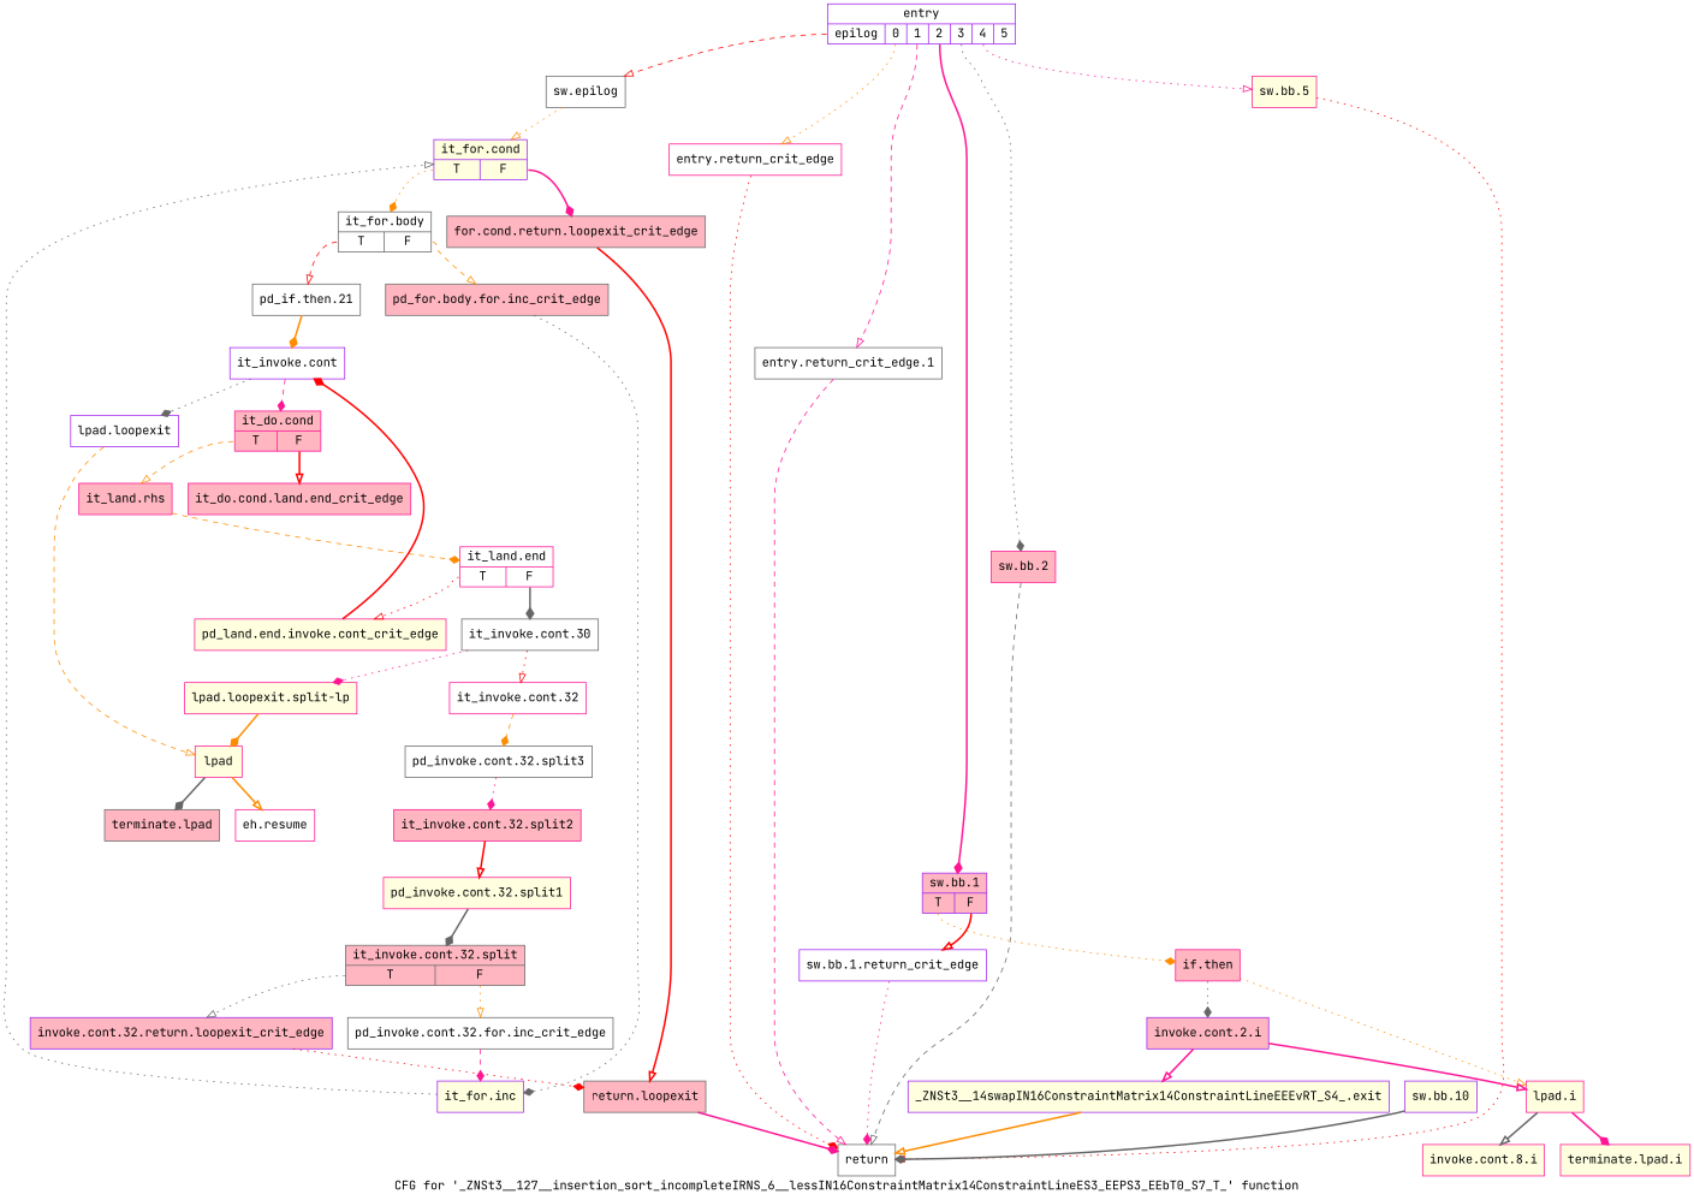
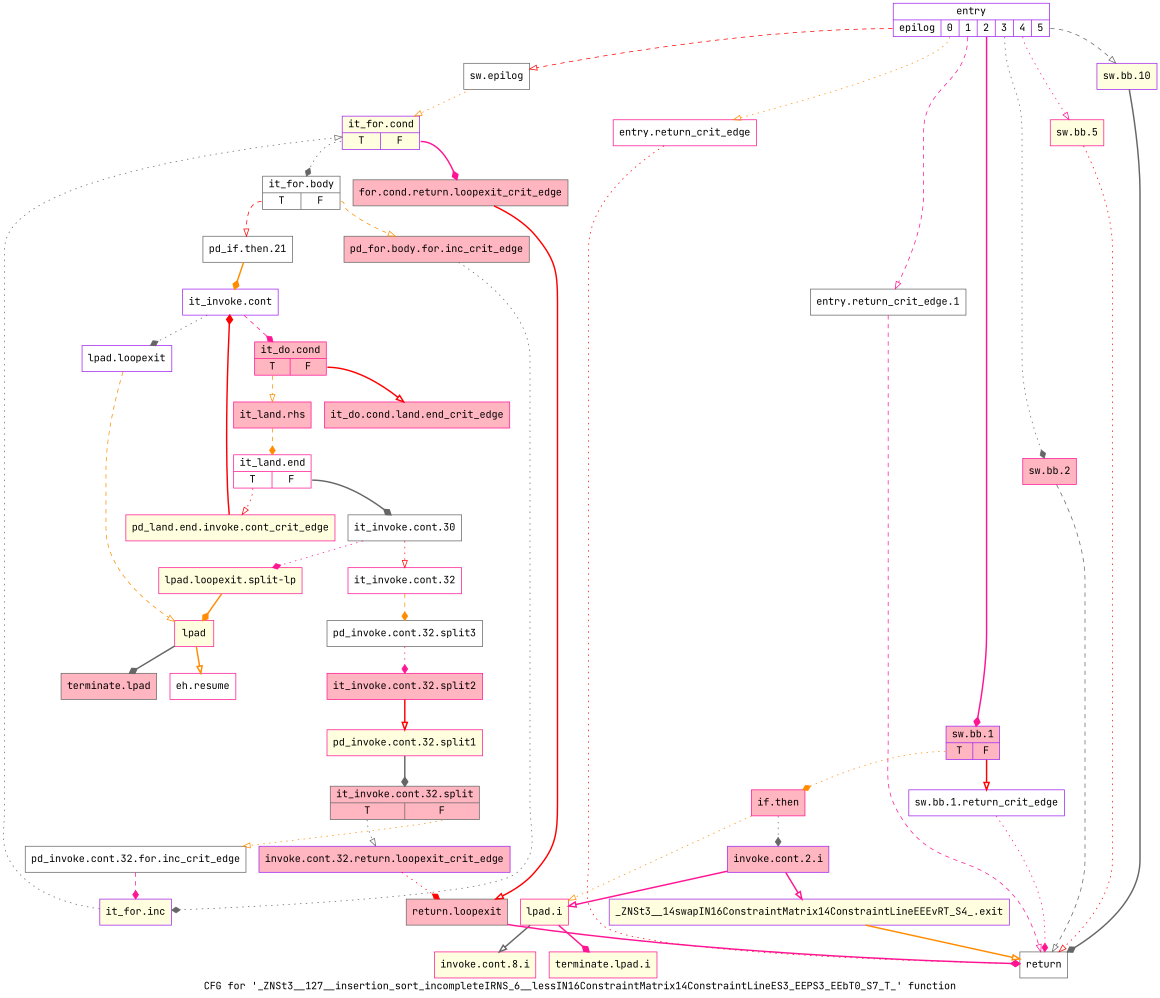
  digraph {
    fontname="JetBrains Mono"
    label="CFG for '_ZNSt3__127__insertion_sort_incompleteIRNS_6__lessIN16ConstraintMatrix14ConstraintLineES3_EEPS3_EEbT0_S7_T_' function"
    node [color=deeppink fillcolor=white fontname="JetBrains Mono" shape=record style=filled]
    edge [arrowhead=onormal color=darkorange fontname="JetBrains Mono" style=dotted]
    n1 [color=purple label="{entry|{<s0>epilog|<s1>0|<s2>1|<s3>2|<s4>3|<s5>4|<s6>5}}"]
    n2 [color=gray40 label="{sw.epilog}"]
    n3 [label="{entry.return_crit_edge}"]
    n4 [color=gray40 label="{entry.return_crit_edge.1}"]
    n5 [color=purple fillcolor=lightpink label="{sw.bb.1|{<s0>T|<s1>F}}"]
    n6 [fillcolor=lightpink label="{sw.bb.2}"]
    n7 [fillcolor=lightyellow label="{sw.bb.5}"]
    n8 [color=purple fillcolor=lightyellow label="{sw.bb.10}"]
    n9 [color=purple fillcolor=lightyellow label="{it_for.cond|{<s0>T|<s1>F}}"]
    n10 [color=gray40 label="{return}"]
    n11 [fillcolor=lightpink label="{if.then}"]
    n12 [color=purple label="{sw.bb.1.return_crit_edge}"]
    n13 [color=gray40 label="{it_for.body|{<s0>T|<s1>F}}"]
    n14 [color=gray40 fillcolor=lightpink label="{for.cond.return.loopexit_crit_edge}"]
    n15 [color=purple fillcolor=lightpink label="{invoke.cont.2.i}"]
    n16 [fillcolor=lightyellow label="{lpad.i}"]
    n17 [color=purple fillcolor=lightyellow label="{_ZNSt3__14swapIN16ConstraintMatrix14ConstraintLineEEEvRT_S4_.exit}"]
    n18 [fillcolor=lightyellow label="{invoke.cont.8.i}"]
    n19 [fillcolor=lightyellow label="{terminate.lpad.i}"]
    n20 [color=gray40 label="{pd_if.then.21}"]
    n21 [color=gray40 fillcolor=lightpink label="{pd_for.body.for.inc_crit_edge}"]
    n22 [color=gray40 fillcolor=lightpink label="{return.loopexit}"]
    n23 [color=purple label="{it_invoke.cont}"]
    n24 [color=purple fillcolor=lightyellow label="{it_for.inc}"]
    n25 [fillcolor=lightpink label="{it_do.cond|{<s0>T|<s1>F}}"]
    n26 [color=purple label="{lpad.loopexit}"]
    n27 [fillcolor=lightpink label="{it_land.rhs}"]
    n28 [fillcolor=lightpink label="{it_do.cond.land.end_crit_edge}"]
    n29 [fillcolor=lightyellow label="{lpad}"]
    n30 [label="{it_land.end|{<s0>T|<s1>F}}"]
    n31 [label="{eh.resume}"]
    n32 [color=gray40 fillcolor=lightpink label="{terminate.lpad}"]
    n33 [fillcolor=lightyellow label="{pd_land.end.invoke.cont_crit_edge}"]
    n34 [color=gray40 label="{it_invoke.cont.30}"]
    n35 [label="{it_invoke.cont.32}"]
    n36 [fillcolor=lightyellow label="{lpad.loopexit.split-lp}"]
    n37 [color=gray40 label="{pd_invoke.cont.32.split3}"]
    n38 [fillcolor=lightpink label="{it_invoke.cont.32.split2}"]
    n39 [fillcolor=lightyellow label="{pd_invoke.cont.32.split1}"]
    n40 [color=gray40 fillcolor=lightpink label="{it_invoke.cont.32.split|{<s0>T|<s1>F}}"]
    n41 [color=purple fillcolor=lightpink label="{invoke.cont.32.return.loopexit_crit_edge}"]
    n42 [color=gray40 label="{pd_invoke.cont.32.for.inc_crit_edge}"]
    n1 -> n2 [color=red style=dashed tailport=s0]
    n1 -> n3 [tailport=s1]
    n1 -> n4 [color=deeppink style=dashed tailport=s2]
    n1 -> n5 [arrowhead=diamond color=deeppink style=bold tailport=s3]
    n1 -> n6 [arrowhead=diamond color=gray40 tailport=s4]
    n1 -> n7 [color=deeppink tailport=s5]
+   n1 -> n8 [color=gray40 style=dashed tailport=s6]
    n2 -> n9
    n3 -> n10 [arrowhead=diamond color=red]
    n4 -> n10 [color=deeppink style=dashed]
    n5 -> n11 [arrowhead=diamond tailport=s0]
    n5 -> n12 [color=red style=bold tailport=s1]
    n6 -> n10 [color=gray40 style=dashed]
    n7 -> n10 [color=red]
    n8 -> n10 [arrowhead=diamond color=gray40 style=bold]
-   n9 -> n13 [arrowhead=diamond tailport=s0]
+   n9 -> n13 [arrowhead=diamond color=gray40 tailport=s0]
    n9 -> n14 [arrowhead=diamond color=deeppink style=bold tailport=s1]
    n11 -> n15 [arrowhead=diamond color=gray40]
    n11 -> n16
    n12 -> n10 [arrowhead=diamond color=deeppink]
    n13 -> n20 [color=red style=dashed tailport=s0]
    n13 -> n21 [style=dashed tailport=s1]
    n14 -> n22 [color=red style=bold]
    n15 -> n16 [color=deeppink style=bold]
    n15 -> n17 [color=deeppink style=bold]
    n16 -> n18 [color=gray40 style=bold]
    n16 -> n19 [arrowhead=diamond color=deeppink style=bold]
    n17 -> n10 [style=bold]
    n20 -> n23 [arrowhead=diamond style=bold]
    n21 -> n24 [arrowhead=diamond color=gray40]
    n22 -> n10 [arrowhead=diamond color=deeppink style=bold]
    n23 -> n25 [arrowhead=diamond color=deeppink style=dashed]
    n23 -> n26 [arrowhead=diamond color=gray40]
    n24 -> n9 [color=gray40]
    n25 -> n27 [style=dashed tailport=s0]
    n25 -> n28 [color=red style=bold tailport=s1]
    n26 -> n29 [style=dashed]
    n27 -> n30 [arrowhead=diamond style=dashed]
    n29 -> n31 [style=bold]
    n29 -> n32 [arrowhead=diamond color=gray40 style=bold]
    n30 -> n33 [color=red tailport=s0]
    n30 -> n34 [arrowhead=diamond color=gray40 style=bold tailport=s1]
    n33 -> n23 [arrowhead=diamond color=red style=bold]
    n34 -> n35 [color=red]
    n34 -> n36 [arrowhead=diamond color=deeppink]
    n35 -> n37 [arrowhead=diamond style=dashed]
    n36 -> n29 [arrowhead=diamond style=bold]
    n37 -> n38 [arrowhead=diamond color=deeppink]
    n38 -> n39 [color=red style=bold]
    n39 -> n40 [arrowhead=diamond color=gray40 style=bold]
    n40 -> n41 [color=gray40 tailport=s0]
    n40 -> n42 [tailport=s1]
    n41 -> n22 [arrowhead=diamond color=red]
    n42 -> n24 [arrowhead=diamond color=deeppink style=dashed]
  }
